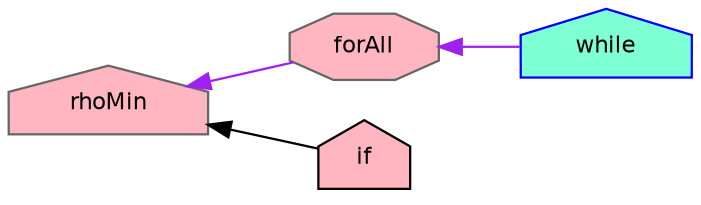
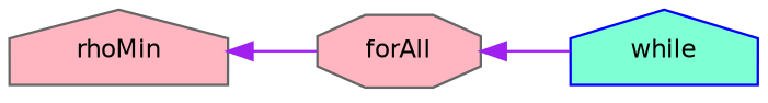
  digraph {
    rankdir=LR
    node [color=gray40 fillcolor=lightpink fontname=Helvetica fontsize=10 shape=house style=filled]
    edge [color=purple dir=back fontname=Helvetica fontsize=10 labelfontname=Helvetica labelfontsize=10 style=solid]
    n1 [fontcolor=black height=0.2 label=rhoMin width=0.4]
    n2 [height=0.2 label=forAll shape=octagon width=0.4]
-   n3 [color=black height=0.2 label=if width=0.4]
    n4 [color=blue fillcolor=aquamarine height=0.2 label=while width=0.4]
    n1 -> n2
-   n1 -> n3 [color=black]
    n2 -> n4
  }
